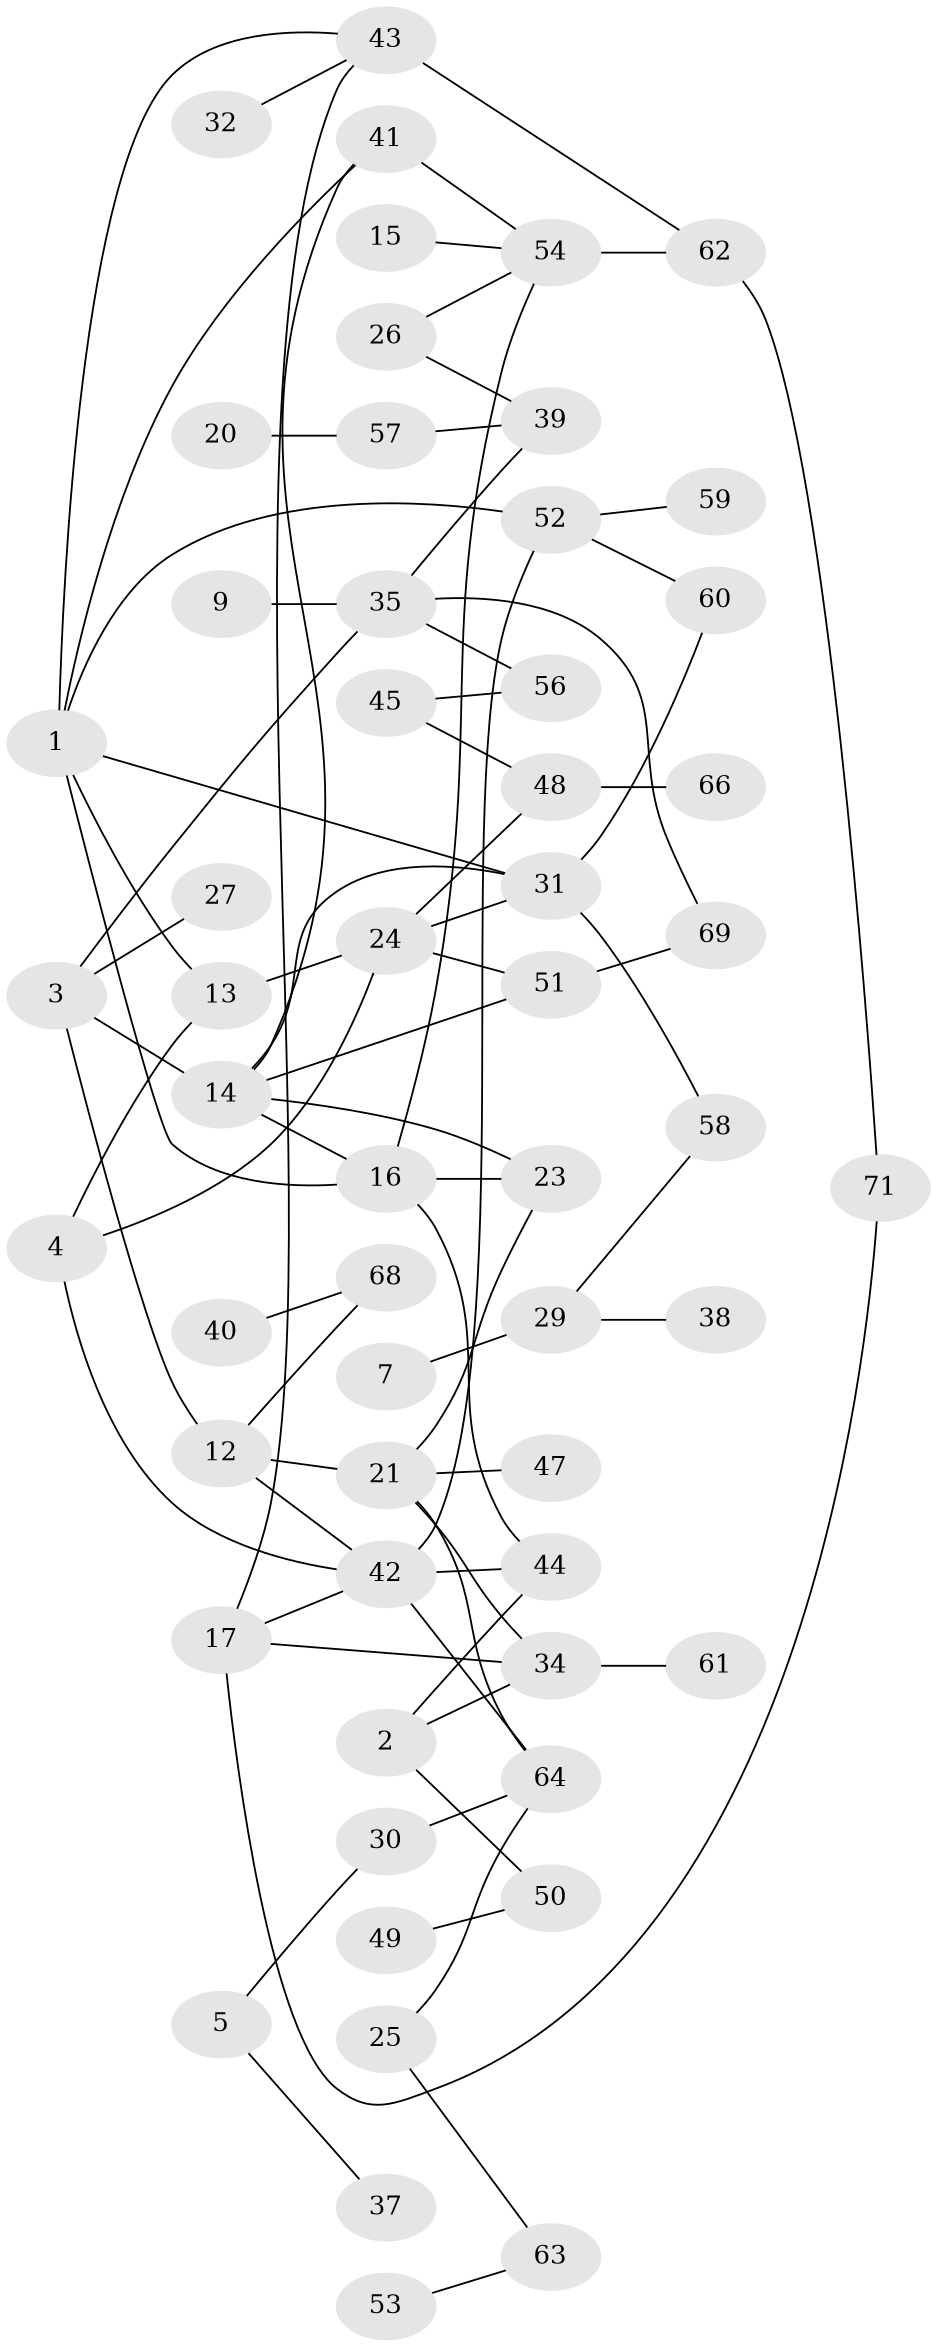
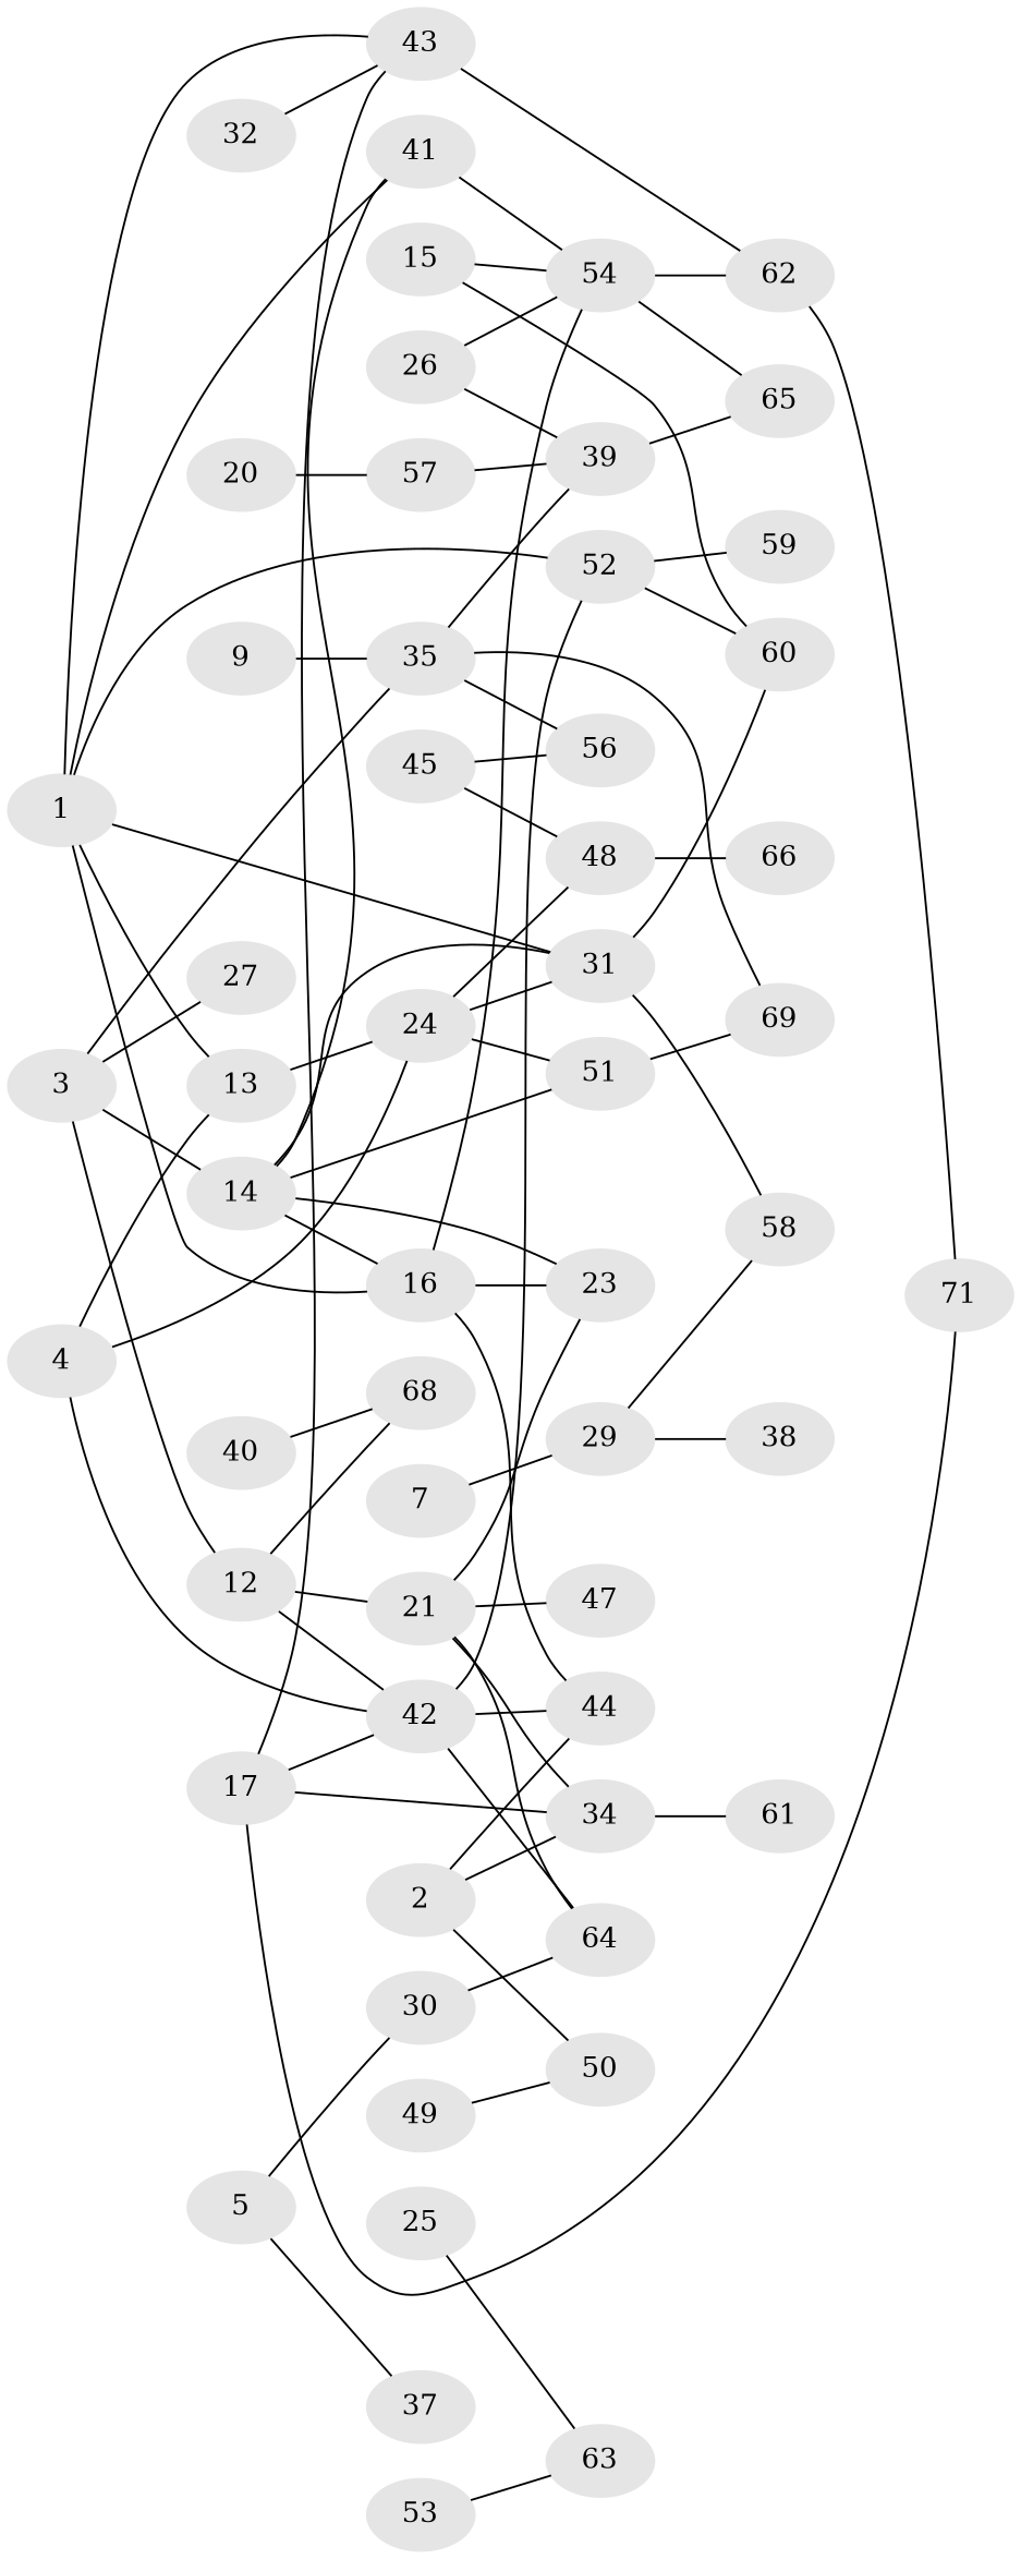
  graph {
    rankdir=LR
    node [color=gray90 style=filled]
    edge [weight=1.0]
    1
    13
    16
    31
    41
    43
    52
    24
    44
    23
    54
    60
    58
    62
    59
    2
    34
    50
    61
    3
    12
    14
    27
    35
    42
    21
    68
    51
    39
    56
    69
    4
    48
    64
    5
    30
    37
    7
    29
    38
    9
    47
    15
+   65
    17
    71
    20
    57
    32
    66
    25
    63
    26
    40
    45
    49
    53
    1 -- 13 [weight=2.0]
    1 -- 16
    1 -- 31 [weight=2.0]
    1 -- 41
    1 -- 43
    1 -- 52
    13 -- 24
    16 -- 44 [weight=2.0]
    16 -- 23
    16 -- 54 [weight=2.0]
    31 -- 60
    31 -- 58
    41 -- 54
    43 -- 62
    52 -- 60
    52 -- 59
    24 -- 31
    24 -- 51
    24 -- 48
    54 -- 62
+   54 -- 65
    62 -- 71
    2 -- 44
    2 -- 34
    2 -- 50
    34 -- 61
    3 -- 12
    3 -- 14
    3 -- 27
    3 -- 35
    12 -- 42
    12 -- 21
    12 -- 68
    14 -- 16
    14 -- 31
    14 -- 41
    14 -- 23
    14 -- 51
    35 -- 39
    35 -- 56
    35 -- 69
    42 -- 52
    42 -- 44
    42 -- 64
    21 -- 23
    21 -- 34
    21 -- 64
    21 -- 47
    51 -- 69
+   39 -- 65
    4 -- 13
    4 -- 24
    4 -- 42
    48 -- 66
    5 -- 30
    5 -- 37
    30 -- 64
    7 -- 29
    29 -- 58
    29 -- 38
    9 -- 35
    15 -- 54
+   15 -- 60
    17 -- 43
    17 -- 34
    17 -- 42
    17 -- 71
    20 -- 57
    57 -- 39
    32 -- 43
-   25 -- 64
    25 -- 63
    26 -- 54
    26 -- 39
    40 -- 68
    45 -- 56
    45 -- 48
    49 -- 50
    53 -- 63
  }
